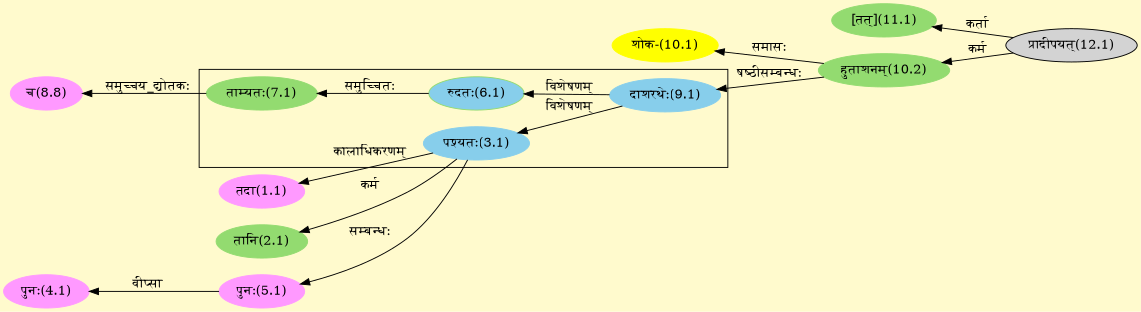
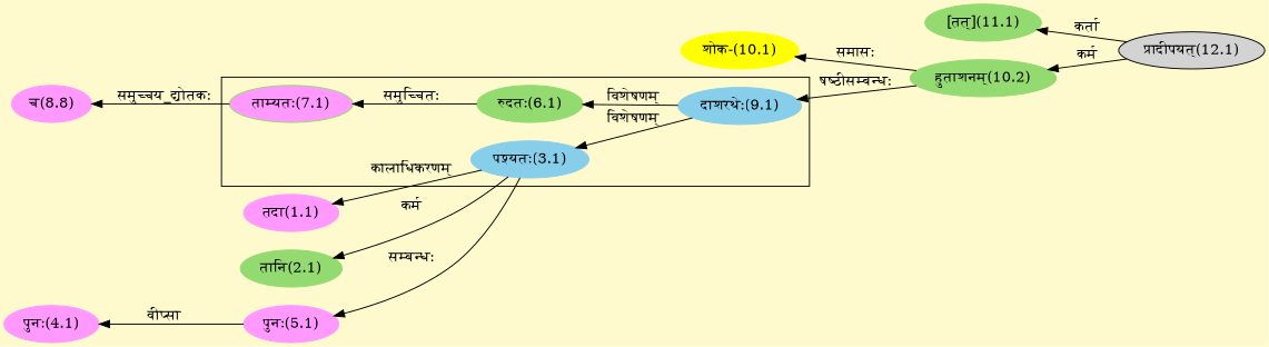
  digraph {
    bgcolor=lemonchiffon1
    compound=true
    rankdir=LR
    node [color="#93DB70" style=filled]
    edge [dir=back]
    n1 [color="#87CEEB" label="पश्यतः(3.1)"]
    n2 [color="#87CEEB" label="दाशरथेः(9.1)"]
-   n3 [label="रुदतः(6.1)" fillcolor="#87CEEB"]
-   n4 [label="ताम्यतः(7.1)"]
+   n3 [label="रुदतः(6.1)"]
+   n4 [label="ताम्यतः(7.1)" fillcolor="#FF99FF"]
    n5 [label="हुताशनम्(10.2)"]
    n6 [label="प्रादीपयत्(12.1)" color=""]
    n7 [color="#FF99FF" label="तदा(1.1)"]
    n8 [label="तानि(2.1)"]
    n9 [color="#FF99FF" label="पुनः(4.1)"]
    n10 [color="#FF99FF" label="पुनः(5.1)"]
    n11 [color="#FF99FF" label="च(8.8)"]
    n12 [color="#FFFF00" label="शोक-(10.1)"]
    n13 [label="[तत्](11.1)"]
    subgraph cluster_1 {
      n1
      n2
      n3
      n4
    }
    n1 -> n2 [label="विशेषणम्"]
    n2 -> n5 [label="षष्ठीसम्बन्धः"]
    n3 -> n2 [label="विशेषणम्"]
    n4 -> n3 [label="समुच्चितः"]
    n5 -> n6 [label="कर्म"]
    n7 -> n1 [label="कालाधिकरणम्"]
    n8 -> n1 [label="कर्म"]
    n9 -> n10 [label="वीप्सा"]
    n10 -> n1 [label="सम्बन्धः"]
    n11 -> n4 [label="समुच्चय_द्योतकः"]
    n12 -> n5 [label="समासः"]
    n13 -> n6 [label="कर्ता"]
  }
